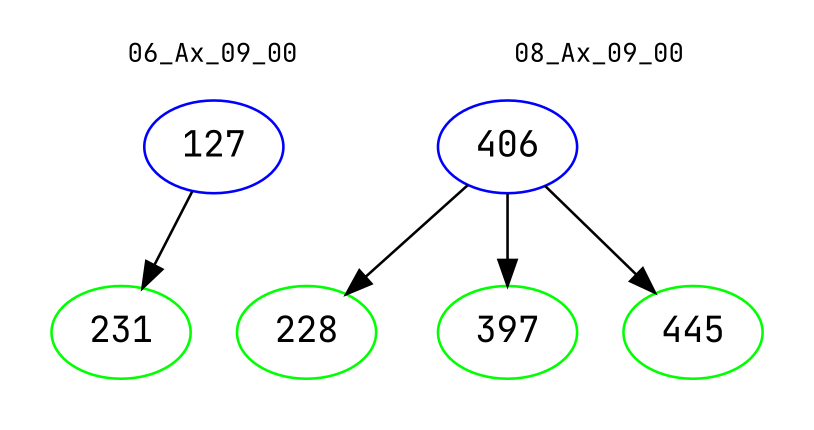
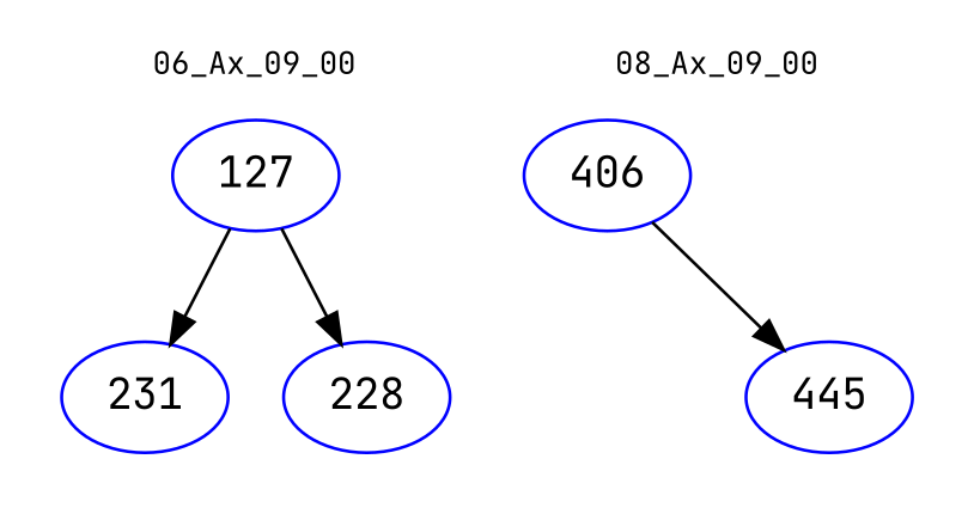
  digraph {
    fontname="JetBrains Mono"
    node [color=blue fontname="JetBrains Mono"]
    edge [color=black fontname="JetBrains Mono"]
    n1 [label=127]
-   n2 [color=green label=231]
-   n3 [color=green label=228]
+   n2 [label=231]
+   n3 [label=228]
    n4 [label=406]
-   n5 [color=green label=397]
-   n6 [color=green label=445]
+   n6 [label=445]
    subgraph cluster_1 {
      color=white
      fontsize=10
      label="06_Ax_09_00"
      n1
      n2
      n3
    }
    subgraph cluster_2 {
      color=white
      fontsize=10
      label="08_Ax_09_00"
      n4
-     n5
      n6
    }
    n1 -> n2
-   n4 -> n3
-   n4 -> n5
+   n1 -> n3
    n4 -> n6
  }
